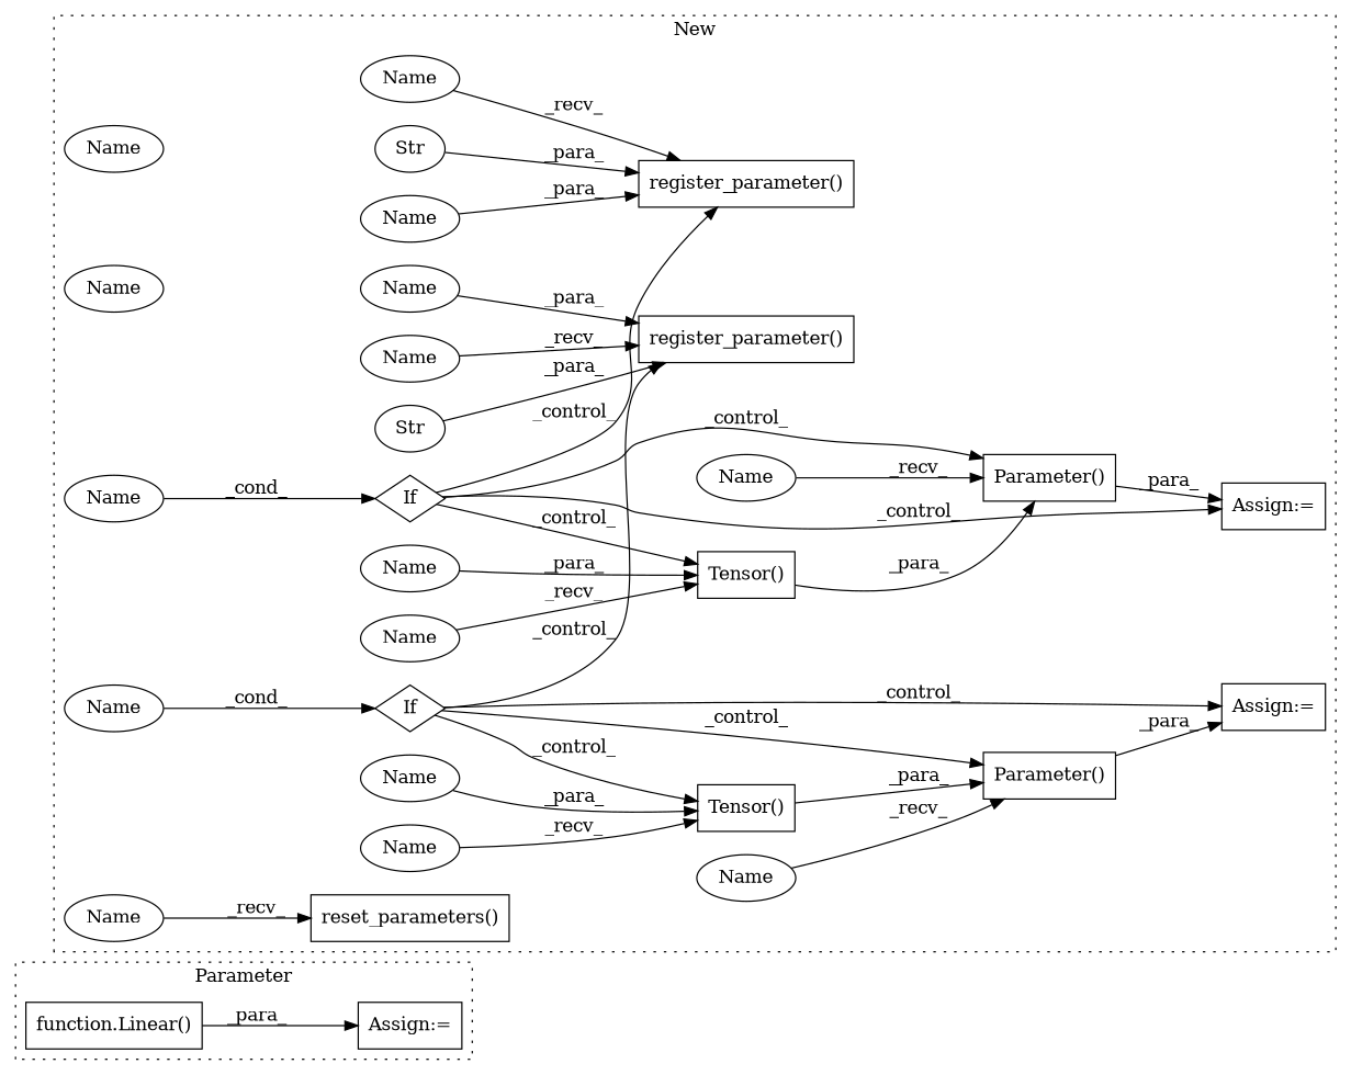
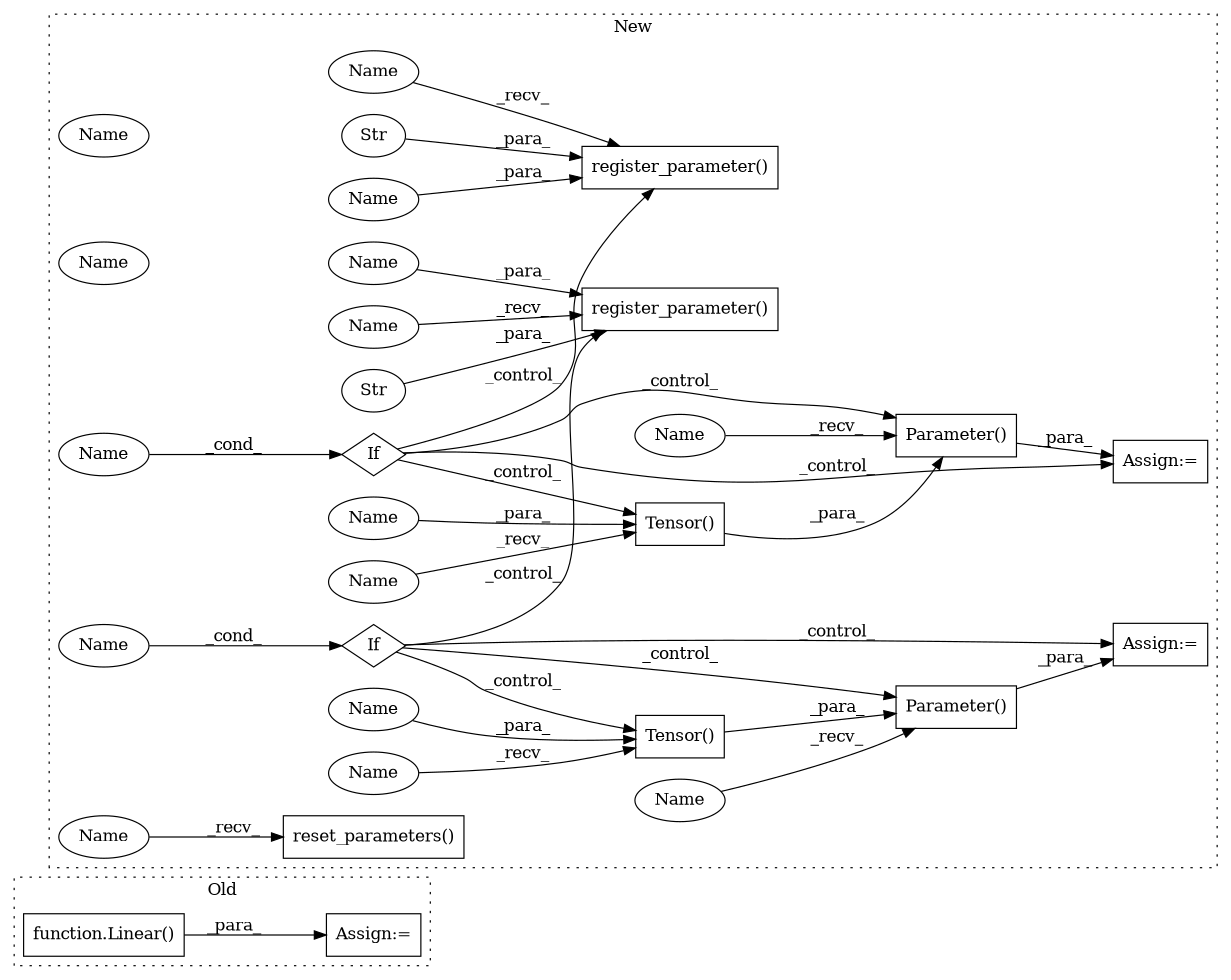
  digraph {
    rankdir=LR
    node [a=87 l=4 s=3801 shape=ellipse]
    n1 [a=75 l="7,27" label="function.Linear()" s="3542,3568" shape=box]
    n2 [a=68 l=3 label="Assign:=" s=3539 shape=box]
    n3 [a=75 l="24,1" label="register_parameter()" s="3754,3790" shape=box]
    n4 [a=96 l="3,14" label=If s="3657,3664" shape=diamond]
    n5 [a=75 l="13,1" label="Parameter()" s="3690,3726" shape=box]
    n6 [a=66 l=6 label=Str s=3778]
    n7 [a=75 l=23 label="reset_parameters()" shape=box]
    n8 [label=Name s=3660]
    n9 [a=68 l=3 label="Assign:=" s=3687 shape=box]
    n10 [a=75 l="13,1" label="Tensor()" s="3703,3725" shape=box]
    n11 [a=75 l="13,1" label="Tensor()" s="3547,3579" shape=box]
    n12 [a=75 l="13,1" label="Parameter()" s="3534,3580" shape=box]
    n13 [a=68 l=3 label="Assign:=" s=3531 shape=box]
    n14 [a=96 l="3,14" label=If s="3497,3506" shape=diamond]
    n15 [a=75 l="24,1" label="register_parameter()" s="3608,3646" shape=box]
    n16 [a=66 l=8 label=Str s=3632]
    n17 [l=6 label=Name s=3500]
    n18 [label=Name s=3786]
    n19 [label=Name s=3642]
    n20 [l=5 label=Name s=3547]
    n21 [l=5 label=Name s=3703]
    n22 [label=Name s=3660]
    n23 [l=6 label=Name s=3500]
    n24 [l=9 label=Name s=3716]
    n25 [l=9 label=Name s=3570]
    n26 [label=Name s=3608]
    n27 [label=Name s=3754]
    n28 [label=Name]
    n29 [l=2 label=Name s=3690]
    n30 [l=2 label=Name s=3534]
    subgraph cluster_1 {
-     label=Parameter
+     label=Old
      style=dotted
      n1
      n2
    }
    subgraph cluster_2 {
      label=New
      style=dotted
      n3
      n4
      n5
      n6
      n7
      n8
      n9
      n10
      n11
      n12
      n13
      n14
      n15
      n16
      n17
      n18
      n19
      n20
      n21
      n22
      n23
      n24
      n25
      n26
      n27
      n28
      n29
      n30
    }
    n1 -> n2 [label=_para_]
    n4 -> n3 [label=_control_]
    n4 -> n5 [label=_control_]
    n4 -> n9 [label=_control_]
    n4 -> n10 [label=_control_]
    n5 -> n9 [label=_para_]
    n6 -> n3 [label=_para_]
    n10 -> n5 [label=_para_]
    n11 -> n12 [label=_para_]
    n12 -> n13 [label=_para_]
    n14 -> n11 [label=_control_]
    n14 -> n12 [label=_control_]
    n14 -> n13 [label=_control_]
    n14 -> n15 [label=_control_]
    n16 -> n15 [label=_para_]
    n18 -> n3 [label=_para_]
    n19 -> n15 [label=_para_]
    n20 -> n11 [label=_recv_]
    n21 -> n10 [label=_recv_]
    n22 -> n4 [label=_cond_]
    n23 -> n14 [label=_cond_]
    n24 -> n10 [label=_para_]
    n25 -> n11 [label=_para_]
    n26 -> n15 [label=_recv_]
    n27 -> n3 [label=_recv_]
    n28 -> n7 [label=_recv_]
    n29 -> n5 [label=_recv_]
    n30 -> n12 [label=_recv_]
  }
